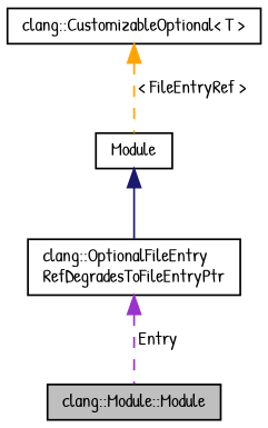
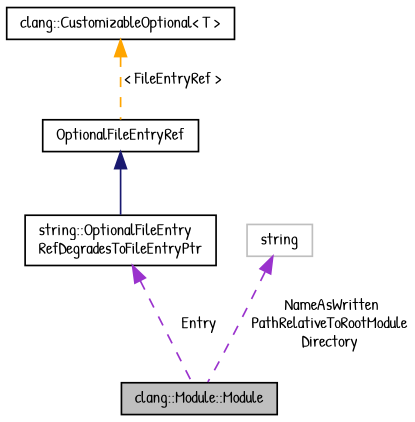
  digraph {
    fontname="Patrick Hand"
    node [color=black fontname="Patrick Hand" fontsize=10 shape=record]
    edge [color=darkorchid3 dir=back fontname="Patrick Hand" fontsize=10 labelfontname=Helvetica labelfontsize=10 style=dashed]
    n1 [fillcolor=grey75 fontcolor=black height=0.2 label="clang::Module::Module" style=filled width=0.4]
-   n2 [height=0.2 label="clang::OptionalFileEntry\lRefDegradesToFileEntryPtr" width=0.4]
-   n3 [height=0.2 label=Module width=0.4]
+   n2 [height=0.2 label="string::OptionalFileEntry\lRefDegradesToFileEntryPtr" width=0.4]
+   n3 [height=0.2 label=OptionalFileEntryRef width=0.4]
    n4 [height=0.2 label="clang::CustomizableOptional\< T \>" width=0.4]
+   n5 [color=grey75 height=0.2 label=string width=0.4]
    n2 -> n1 [label=" Entry"]
    n3 -> n2 [color=midnightblue style=solid]
    n4 -> n3 [color=orange label=" \< FileEntryRef \>"]
+   n5 -> n1 [label=" NameAsWritten\nPathRelativeToRootModule\lDirectory"]
  }
